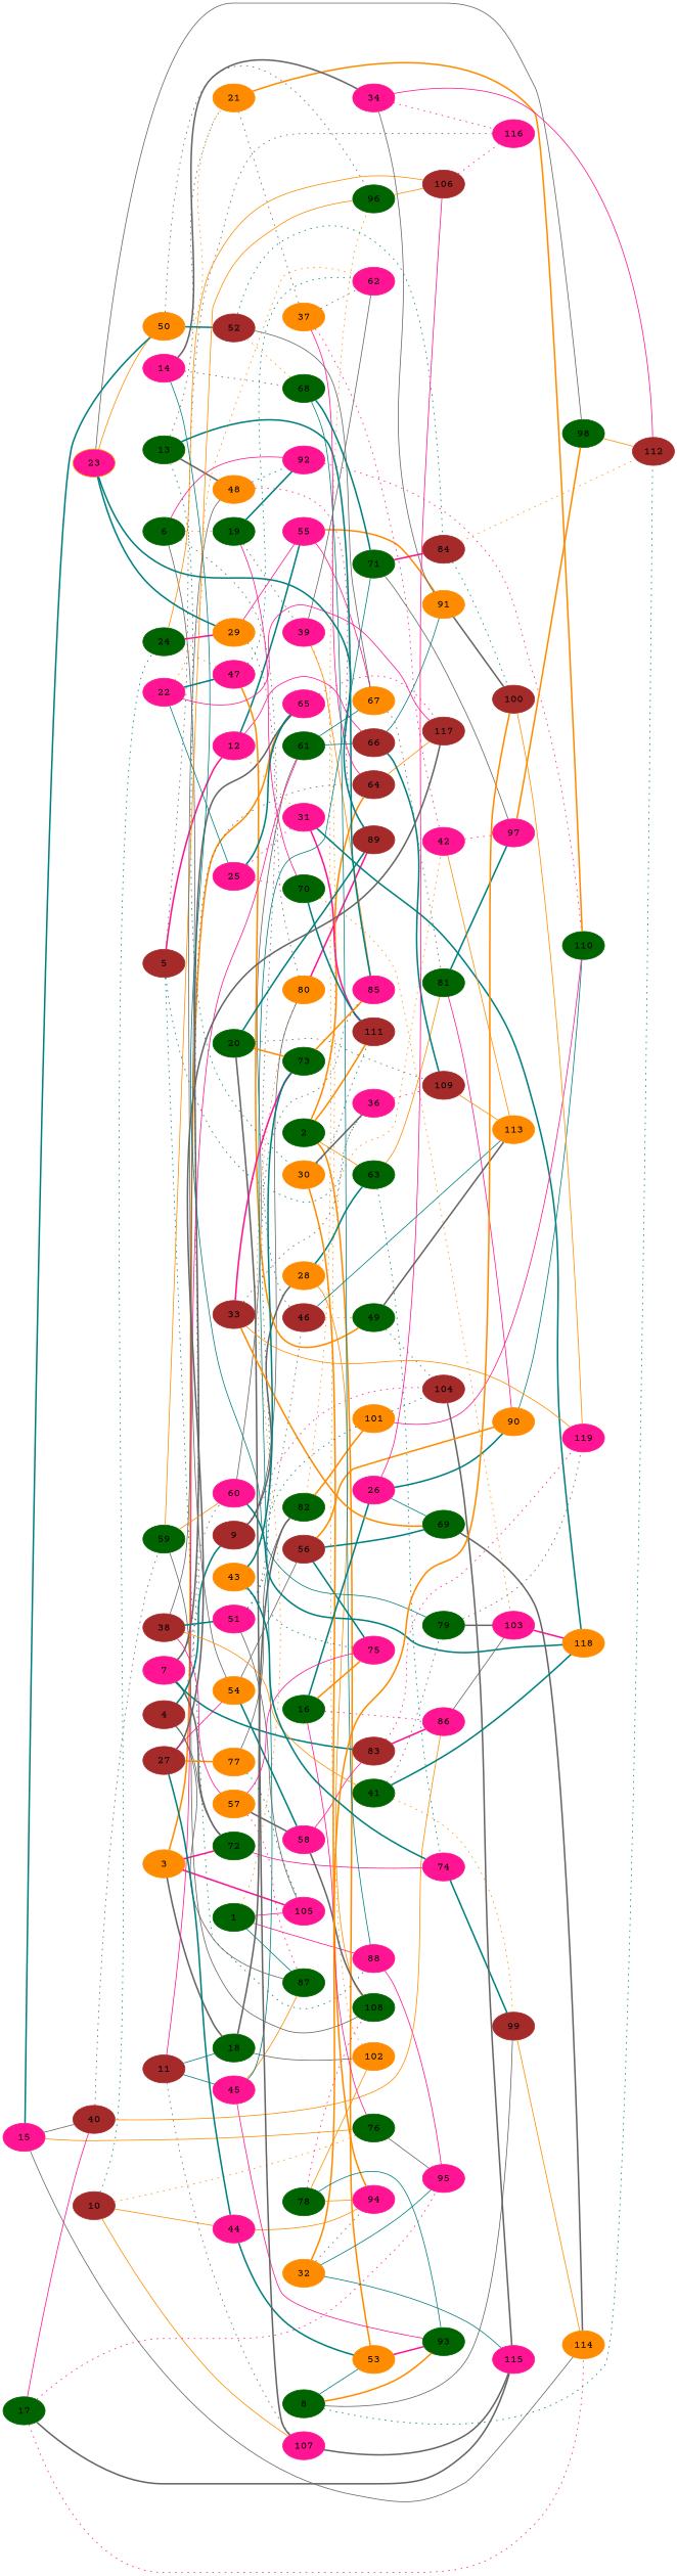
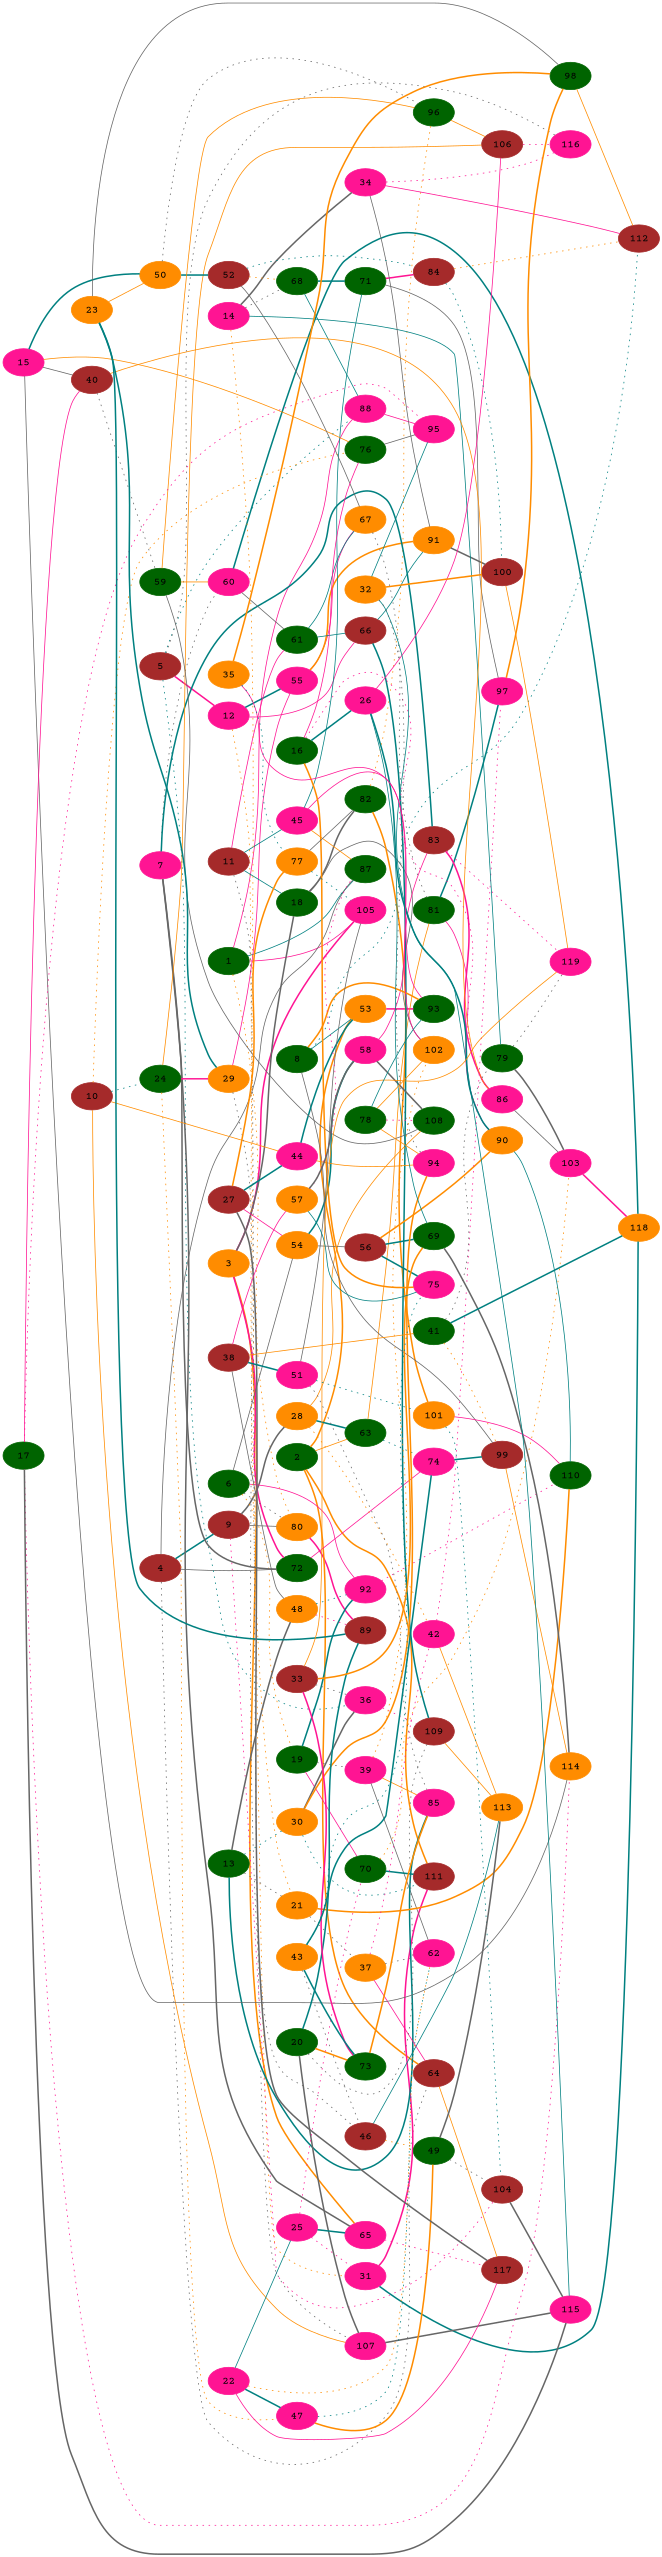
  graph {
    fontname="Courier Prime"
    rankdir=LR
    node [color=deeppink fontname="Courier Prime" style=filled]
    edge [color=teal fontname="Courier Prime" style=solid]
    1 [color=darkgreen]
    80 [color=darkorange]
    87 [color=darkgreen]
    88
    105
    89 [color=brown]
    95
    2 [color=darkgreen]
    53 [color=darkorange]
    63 [color=darkgreen]
    64 [color=brown]
    111 [color=brown]
    93 [color=darkgreen]
    74
    81 [color=darkgreen]
    117 [color=brown]
    3 [color=darkorange]
    18 [color=darkgreen]
    65
    72 [color=darkgreen]
    82 [color=darkgreen]
    102 [color=darkorange]
    4 [color=brown]
    9 [color=brown]
    28 [color=darkorange]
    104 [color=brown]
    5 [color=brown]
    12
    36
    116
    31
    55
    66 [color=brown]
    109 [color=brown]
    6 [color=darkgreen]
    19 [color=darkgreen]
    54 [color=darkorange]
    92
    39
    70 [color=darkgreen]
    56 [color=brown]
    58
    110 [color=darkgreen]
    7
    60
    83 [color=brown]
    61 [color=darkgreen]
    118 [color=darkorange]
    86
    119
    8 [color=darkgreen]
    99 [color=brown]
    112 [color=brown]
    114 [color=darkorange]
    42
    108 [color=darkgreen]
    115
    10 [color=brown]
    24 [color=darkgreen]
    44
    76 [color=darkgreen]
    107
    47
    29 [color=darkorange]
    106 [color=brown]
    94
    11 [color=brown]
    45
    71 [color=darkgreen]
    67 [color=darkorange]
    91 [color=darkorange]
    13 [color=darkgreen]
    21 [color=darkorange]
    30 [color=darkorange]
    48 [color=darkorange]
    85
    37 [color=darkorange]
    14
    34
    68 [color=darkgreen]
    79 [color=darkgreen]
    103
    15
    40 [color=brown]
    50 [color=darkorange]
    59 [color=darkgreen]
    52 [color=brown]
    96 [color=darkgreen]
    16 [color=darkgreen]
    26
    75
    69 [color=darkgreen]
    90 [color=darkorange]
    17 [color=darkgreen]
    101 [color=darkorange]
    62
    20 [color=darkgreen]
    73 [color=darkgreen]
    113 [color=darkorange]
    22
    25
    49 [color=darkgreen]
-   23 [color=darkorange fillcolor=deeppink]
+   23 [color=darkorange]
    98 [color=darkgreen]
    46 [color=brown]
    27 [color=brown]
    77 [color=darkorange]
    97
    32 [color=darkorange]
    100 [color=brown]
    33 [color=brown]
+   35 [color=darkorange]
    38 [color=brown]
    41 [color=darkgreen]
    51
    57 [color=darkorange]
    43 [color=darkorange]
    84 [color=brown]
    78 [color=darkgreen]
    1 -- 80 [color=darkorange style=dotted]
    1 -- 87
    1 -- 88 [color=deeppink]
    1 -- 105 [color=deeppink]
    80 -- 89 [color=deeppink style=bold]
    88 -- 95 [color=deeppink]
    2 -- 53 [color=darkorange style=bold]
    2 -- 63 [color=darkorange]
    2 -- 64 [color=darkorange style=bold]
    2 -- 111 [color=darkorange style=bold]
    53 -- 93 [color=deeppink style=bold]
    63 -- 74 [style=dotted]
    63 -- 81 [color=darkorange]
    64 -- 117 [color=darkorange]
    74 -- 99 [style=bold]
    81 -- 90 [color=deeppink]
    81 -- 97 [style=bold]
    3 -- 105 [color=deeppink style=bold]
    3 -- 18 [color=gray40 style=bold]
    3 -- 65 [color=darkorange style=bold]
    3 -- 72 [color=deeppink style=bold]
    18 -- 82 [color=gray40 style=bold]
    18 -- 102 [color=gray40]
    65 -- 117 [color=deeppink style=dotted]
    72 -- 74 [color=deeppink]
    82 -- 96 [color=darkorange style=dotted]
    82 -- 101 [color=darkorange style=bold]
    4 -- 87 [color=gray40]
    4 -- 64 [color=gray40 style=dotted]
    4 -- 72 [color=gray40]
    4 -- 9 [style=bold]
    9 -- 80 [color=gray40]
    9 -- 28 [color=gray40 style=bold]
    9 -- 104 [color=deeppink style=dotted]
    28 -- 63 [style=bold]
    28 -- 42 [color=darkorange style=dotted]
    28 -- 108 [color=darkorange]
    104 -- 115 [color=gray40 style=bold]
    5 -- 88 [style=dotted]
    5 -- 12 [color=deeppink style=bold]
    5 -- 36 [style=dotted]
    5 -- 116 [color=gray40 style=dotted]
    12 -- 31 [color=darkorange style=dotted]
    12 -- 55 [style=bold]
    12 -- 66 [color=deeppink]
    36 -- 109 [color=deeppink style=dotted]
    31 -- 111 [color=deeppink style=bold]
    31 -- 118 [style=bold]
    55 -- 67 [color=deeppink]
    55 -- 91 [color=darkorange style=bold]
    66 -- 109 [style=bold]
    66 -- 91
    109 -- 113 [color=darkorange]
    6 -- 80 [color=gray40 style=dotted]
    6 -- 19 [color=darkorange style=dotted]
    6 -- 54 [color=gray40]
    6 -- 92 [color=deeppink]
    19 -- 92 [style=bold]
    19 -- 39 [color=gray40 style=dotted]
    19 -- 70 [color=deeppink]
    54 -- 56 [color=gray40]
    54 -- 58 [style=bold]
    92 -- 110 [color=deeppink style=dotted]
    39 -- 102 [color=darkorange style=dotted]
    39 -- 85 [color=darkorange]
    39 -- 62 [color=gray40]
    70 -- 111 [style=bold]
    70 -- 103 [color=darkorange style=dotted]
    56 -- 75 [style=bold]
    56 -- 69 [style=bold]
    56 -- 90 [color=darkorange style=bold]
    58 -- 83 [color=deeppink]
    58 -- 108 [color=gray40 style=bold]
    7 -- 65 [color=gray40 style=bold]
    7 -- 72 [color=gray40 style=bold]
    7 -- 60 [color=gray40 style=dotted]
    7 -- 83 [style=bold]
    60 -- 61 [color=gray40]
    60 -- 118 [style=bold]
    83 -- 86 [color=deeppink style=bold]
    83 -- 119 [color=deeppink style=dotted]
    61 -- 66
    61 -- 67
    86 -- 103 [color=gray40]
    8 -- 53
    8 -- 93 [color=darkorange style=bold]
    8 -- 99 [color=gray40]
    8 -- 112 [style=dotted]
    99 -- 114 [color=darkorange]
    42 -- 113 [color=darkorange]
    42 -- 97 [color=deeppink style=dotted]
    10 -- 24 [style=dotted]
    10 -- 44 [color=darkorange]
    10 -- 76 [color=darkorange style=dotted]
    10 -- 107 [color=darkorange]
    24 -- 47 [color=darkorange style=dotted]
    24 -- 29 [color=deeppink style=bold]
    24 -- 106 [color=darkorange]
    44 -- 53 [style=bold]
    44 -- 94 [color=darkorange]
    76 -- 95 [color=gray40]
    107 -- 115 [color=gray40 style=bold]
    47 -- 62 [style=dotted]
    47 -- 49 [color=darkorange style=bold]
    29 -- 55 [color=deeppink]
    29 -- 46 [color=gray40 style=dotted]
    106 -- 116 [color=deeppink style=dotted]
    11 -- 18
    11 -- 61 [color=deeppink]
    11 -- 107 [color=gray40 style=dotted]
    11 -- 45
    45 -- 87 [color=darkorange]
    45 -- 93 [color=deeppink]
    45 -- 71
    71 -- 97 [color=gray40]
    71 -- 84 [color=deeppink style=bold]
    67 -- 81 [color=gray40 style=dotted]
    91 -- 100 [color=gray40 style=bold]
    13 -- 21 [color=gray40 style=dotted]
    13 -- 30 [style=dotted]
    13 -- 48 [color=gray40 style=bold]
    13 -- 85 [style=bold]
    21 -- 110 [color=darkorange style=bold]
    21 -- 37 [color=gray40 style=dotted]
    30 -- 111 [style=dotted]
    30 -- 36 [color=gray40 style=bold]
    30 -- 94 [color=darkorange style=bold]
    48 -- 89 [color=deeppink style=dotted]
    48 -- 92 [style=dotted]
    37 -- 64 [color=deeppink]
    37 -- 42 [color=deeppink style=dotted]
    37 -- 62 [color=gray40 style=dotted]
    14 -- 21 [color=darkorange style=dotted]
    14 -- 34 [color=gray40 style=bold]
    14 -- 68 [color=gray40 style=dotted]
    14 -- 79
    34 -- 116 [color=deeppink style=dotted]
    34 -- 112 [color=deeppink]
    34 -- 91 [color=gray40]
    68 -- 88
    68 -- 71 [style=bold]
    79 -- 119 [color=gray40 style=dotted]
    79 -- 103 [color=gray40 style=bold]
    103 -- 118 [color=deeppink style=bold]
    15 -- 114 [color=gray40]
    15 -- 76 [color=darkorange]
    15 -- 40 [color=gray40]
    15 -- 50 [style=bold]
    40 -- 86 [color=darkorange]
    40 -- 59 [color=gray40 style=dotted]
    50 -- 52 [style=bold]
    50 -- 96 [color=gray40 style=dotted]
    59 -- 60 [color=darkorange]
    59 -- 108 [color=gray40]
    59 -- 96 [color=darkorange]
    52 -- 67 [color=gray40]
    52 -- 68 [color=darkorange style=dotted]
    52 -- 84 [style=dotted]
    96 -- 106 [color=darkorange]
    16 -- 86 [color=deeppink style=dotted]
    16 -- 76 [color=deeppink]
    16 -- 26 [style=bold]
    16 -- 75 [color=darkorange style=bold]
    26 -- 106 [color=deeppink]
    26 -- 69
    26 -- 90 [style=bold]
    69 -- 114 [color=gray40 style=bold]
    90 -- 110
    17 -- 95 [color=deeppink style=dotted]
    17 -- 114 [color=deeppink style=dotted]
    17 -- 115 [color=gray40 style=bold]
    17 -- 40 [color=deeppink]
    101 -- 104 [style=dotted]
    101 -- 110 [color=deeppink]
    20 -- 89 [style=bold]
    20 -- 109 [color=gray40 style=dotted]
    20 -- 107 [color=gray40 style=bold]
    20 -- 73 [color=darkorange style=bold]
    73 -- 85 [color=darkorange style=bold]
    22 -- 117 [color=deeppink]
    22 -- 47 [style=bold]
    22 -- 62 [color=darkorange style=dotted]
    22 -- 25
    25 -- 65 [style=bold]
    25 -- 31 [color=deeppink style=dotted]
    25 -- 70 [color=deeppink style=dotted]
    49 -- 104 [color=gray40 style=dotted]
    49 -- 113 [color=gray40 style=bold]
    23 -- 89 [style=bold]
    23 -- 29 [style=bold]
    23 -- 50 [color=darkorange]
    23 -- 98 [color=gray40]
    98 -- 112 [color=darkorange]
    46 -- 113
    46 -- 49 [color=darkorange style=dotted]
    27 -- 117 [color=gray40 style=bold]
    27 -- 54 [color=deeppink]
    27 -- 44 [style=bold]
    27 -- 77 [color=darkorange style=bold]
    77 -- 105 [style=dotted]
    77 -- 82 [color=gray40]
    97 -- 98 [color=darkorange style=bold]
    32 -- 95
    32 -- 115
    32 -- 94 [color=gray40 style=dotted]
    32 -- 100 [color=darkorange style=bold]
    100 -- 119 [color=darkorange]
    33 -- 36 [color=gray40 style=dotted]
    33 -- 119 [color=darkorange]
    33 -- 69 [color=darkorange style=bold]
    33 -- 73 [color=deeppink style=bold]
+   35 -- 102 [color=deeppink]
+   35 -- 98 [color=darkorange style=bold]
+   35 -- 77 [style=dotted]
    38 -- 48 [color=gray40]
    38 -- 41 [color=darkorange]
    38 -- 51 [style=bold]
    38 -- 57 [color=deeppink]
    41 -- 118 [style=bold]
    41 -- 99 [color=darkorange style=dotted]
    41 -- 79 [color=gray40 style=dotted]
    51 -- 105 [color=gray40]
    51 -- 85 [color=gray40 style=dotted]
    51 -- 101 [style=dotted]
    57 -- 87 [color=deeppink style=dotted]
    57 -- 58 [color=gray40 style=bold]
-   57 -- 75 [color=deeppink]
+   57 -- 75
    43 -- 74 [style=bold]
    43 -- 75 [style=dotted]
    43 -- 73 [style=bold]
    43 -- 46 [color=gray40 style=dotted]
    84 -- 112 [color=darkorange style=dotted]
    84 -- 100 [style=dotted]
    78 -- 93
    78 -- 102 [color=darkorange]
    78 -- 108 [color=deeppink style=dotted]
    78 -- 94 [color=darkorange]
  }
